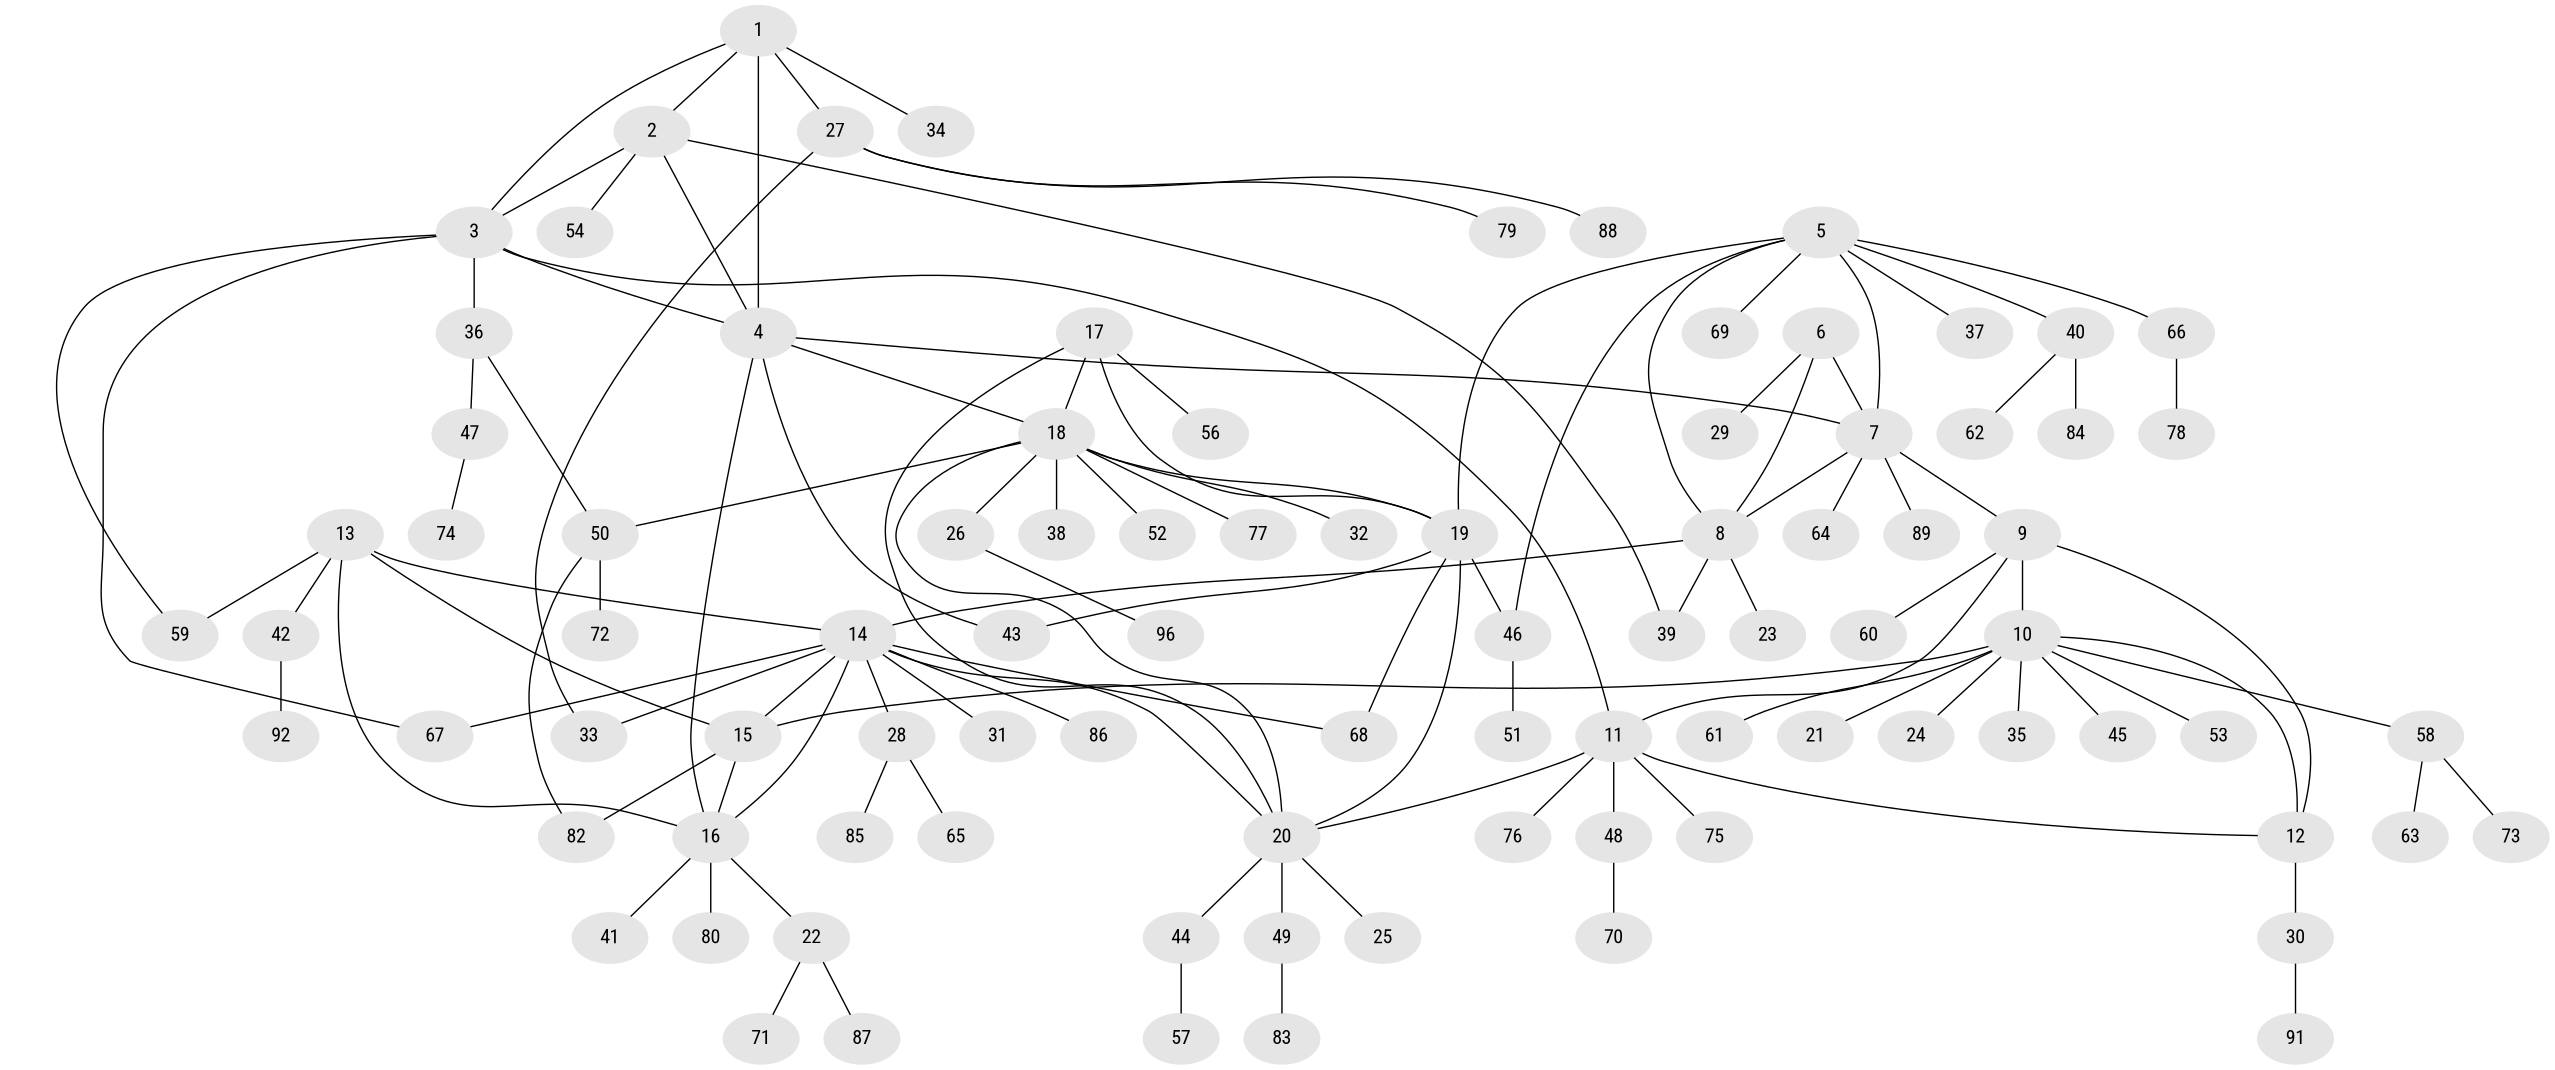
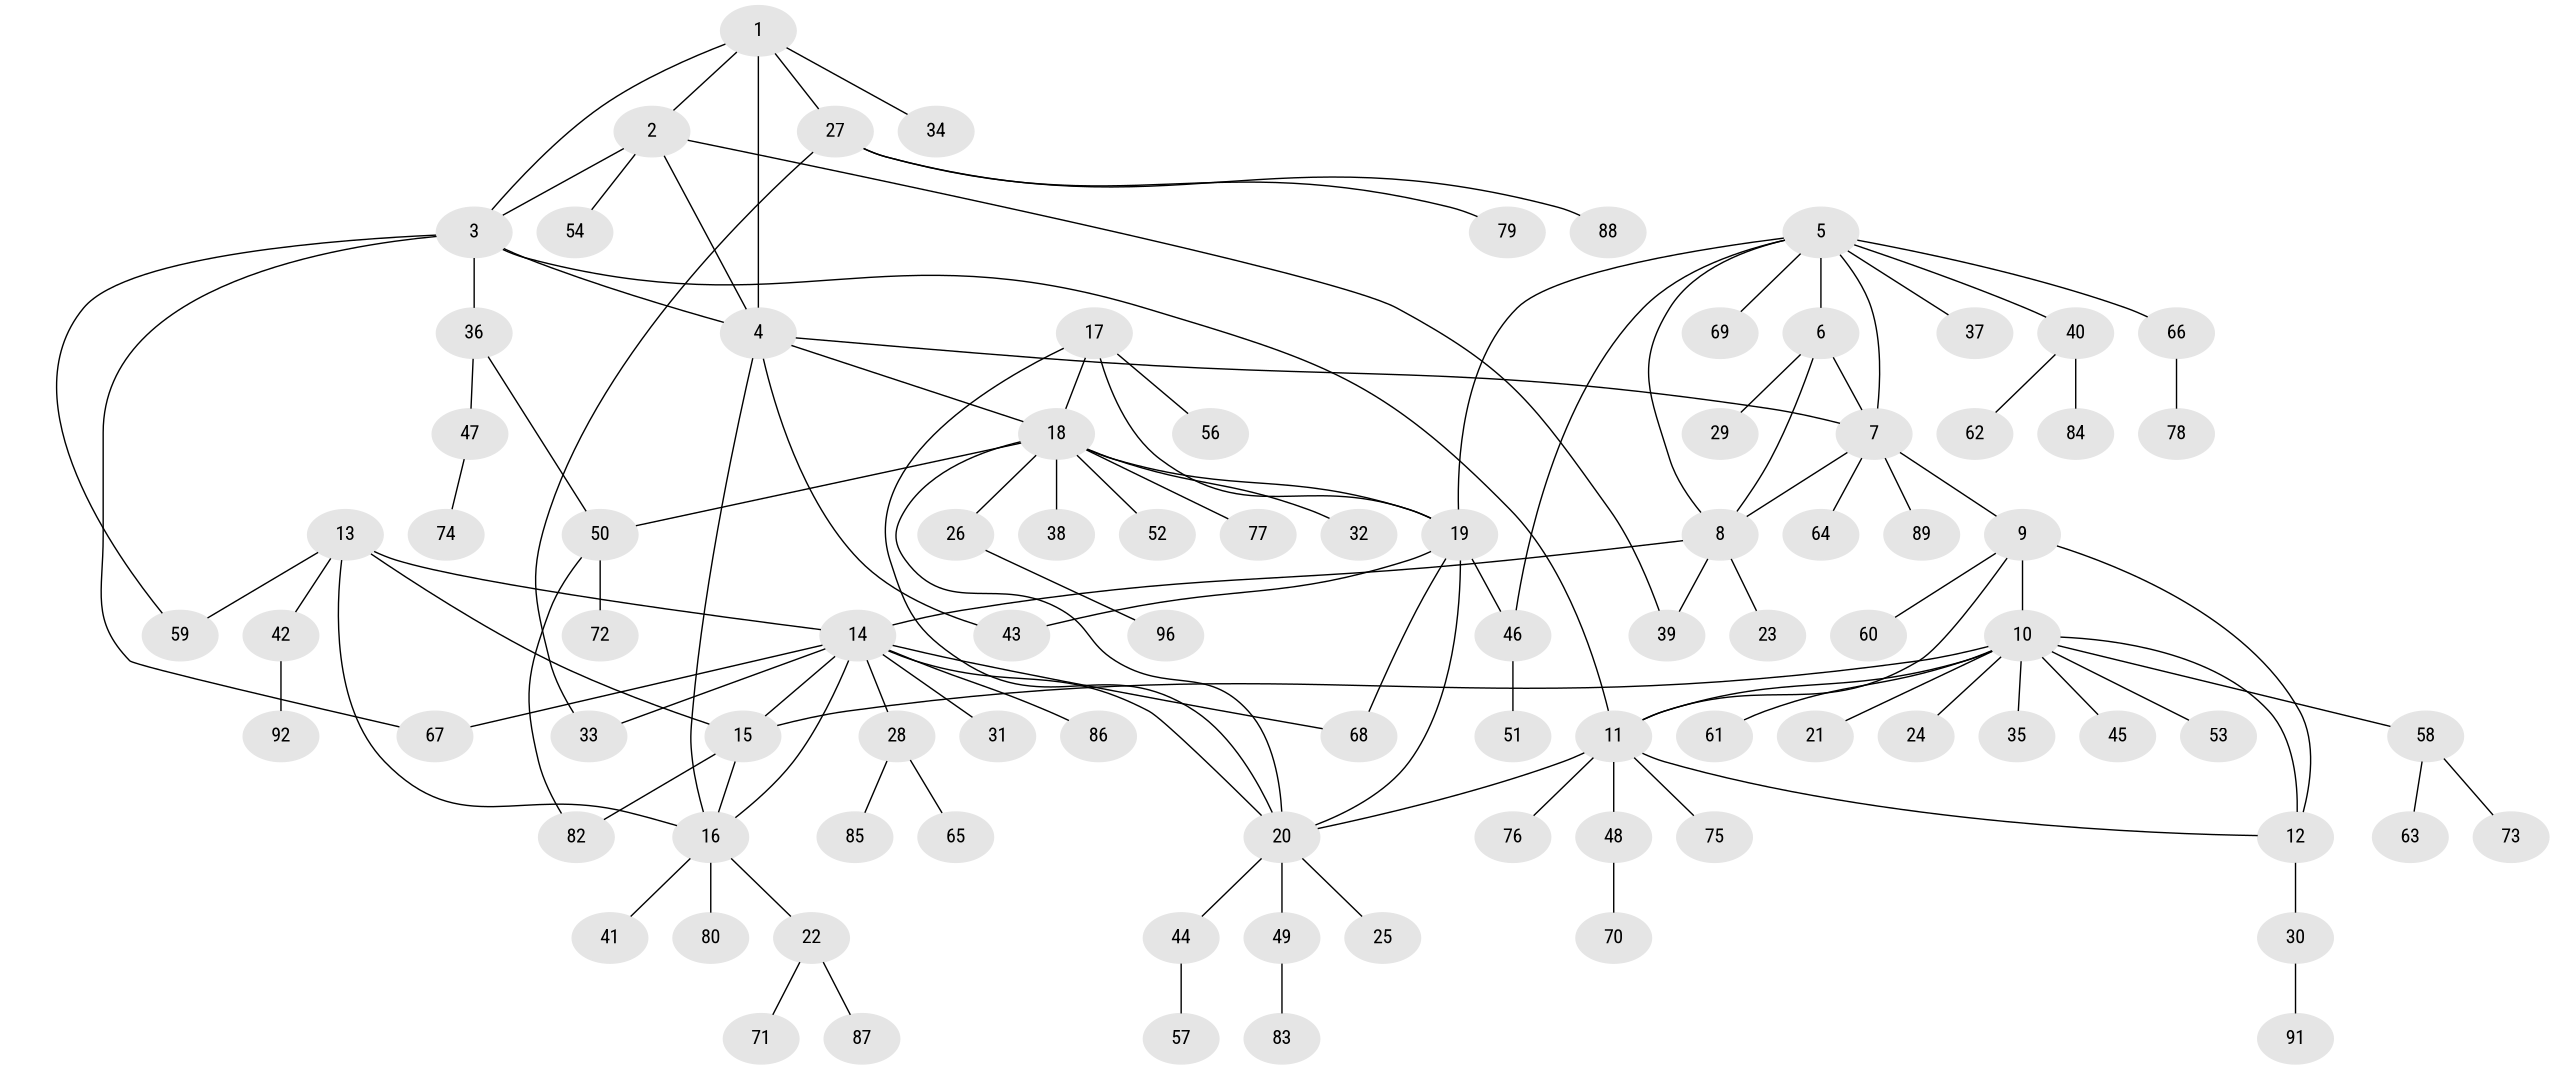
  graph {
    fontname="Roboto Condensed"
    node [color=gray90 fontname="Roboto Condensed" style=filled]
    edge [fontname="Roboto Condensed"]
    1
    2
    3
    4
    27
    34
    39
    54
    11
    36
    59
    67
    7
    16
    18
    43
    33
    79
    88
    12
    20
    48
    75
    76
    50
    47
    8
    9
    64
    89
    22
    41
    80
    19
    26
    32
    38
    52
    77
    5
    6
    37
    40
    46
    66
    69
    29
    14
    23
    68
    62
    84
    51
    78
    10
    60
    15
    28
    31
    86
    21
    24
    35
    45
    53
    58
    61
    30
    82
    63
    73
    25
    44
    49
    70
    91
    13
    42
    92
    65
    85
    71
    87
    17
    56
    n86 [label=96]
    72
    57
    83
    74
    1 -- 2
    1 -- 3
    1 -- 4
    1 -- 27
    1 -- 34
    2 -- 3
    2 -- 4
    2 -- 39
    2 -- 54
    3 -- 4
    3 -- 11
    3 -- 36
    3 -- 59
    3 -- 67
    4 -- 7
    4 -- 16
    4 -- 18
    4 -- 43
    27 -- 33
    27 -- 79
    27 -- 88
    11 -- 12
    11 -- 20
    11 -- 48
    11 -- 75
    11 -- 76
    36 -- 50
    36 -- 47
    7 -- 8
    7 -- 9
    7 -- 64
    7 -- 89
    16 -- 22
    16 -- 41
    16 -- 80
    18 -- 20
    18 -- 50
    18 -- 19
    18 -- 26
    18 -- 32
    18 -- 38
    18 -- 52
    18 -- 77
    12 -- 30
    20 -- 25
    20 -- 44
    20 -- 49
    48 -- 70
    50 -- 82
    50 -- 72
    47 -- 74
    8 -- 39
    8 -- 14
    8 -- 23
    9 -- 11
    9 -- 12
    9 -- 10
    9 -- 60
    22 -- 71
    22 -- 87
    19 -- 43
    19 -- 20
    19 -- 46
    19 -- 68
    26 -- n86
    5 -- 7
    5 -- 8
    5 -- 19
+   5 -- 6
    5 -- 37
    5 -- 40
    5 -- 46
    5 -- 66
    5 -- 69
    6 -- 7
    6 -- 8
    6 -- 29
    40 -- 62
    40 -- 84
    46 -- 51
    66 -- 78
    14 -- 67
    14 -- 16
    14 -- 33
    14 -- 20
    14 -- 68
    14 -- 15
    14 -- 28
    14 -- 31
    14 -- 86
+   10 -- 11
    10 -- 12
    10 -- 15
    10 -- 21
    10 -- 24
    10 -- 35
    10 -- 45
    10 -- 53
    10 -- 58
    10 -- 61
    15 -- 16
    15 -- 82
    28 -- 65
    28 -- 85
    58 -- 63
    58 -- 73
    30 -- 91
    44 -- 57
    49 -- 83
    13 -- 59
    13 -- 16
    13 -- 14
    13 -- 15
    13 -- 42
    42 -- 92
    17 -- 18
    17 -- 20
    17 -- 19
    17 -- 56
  }
